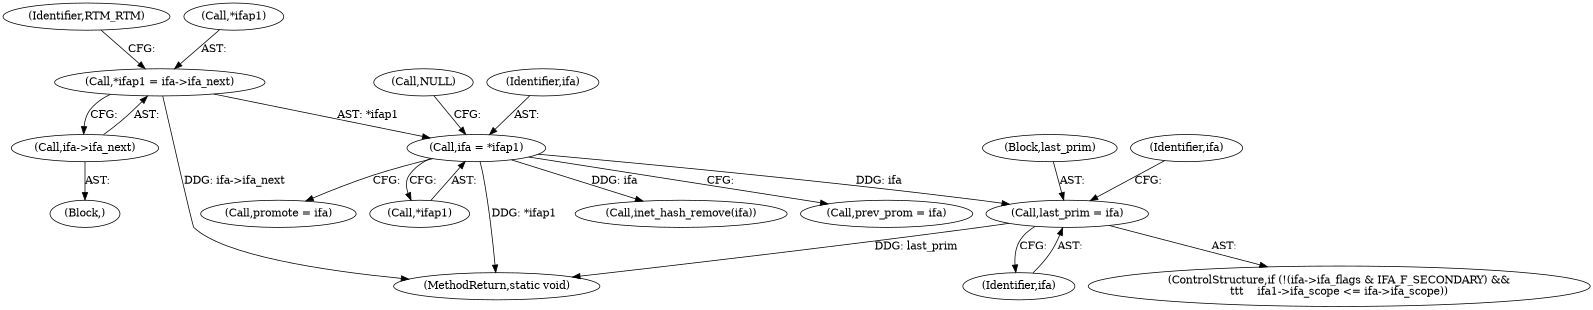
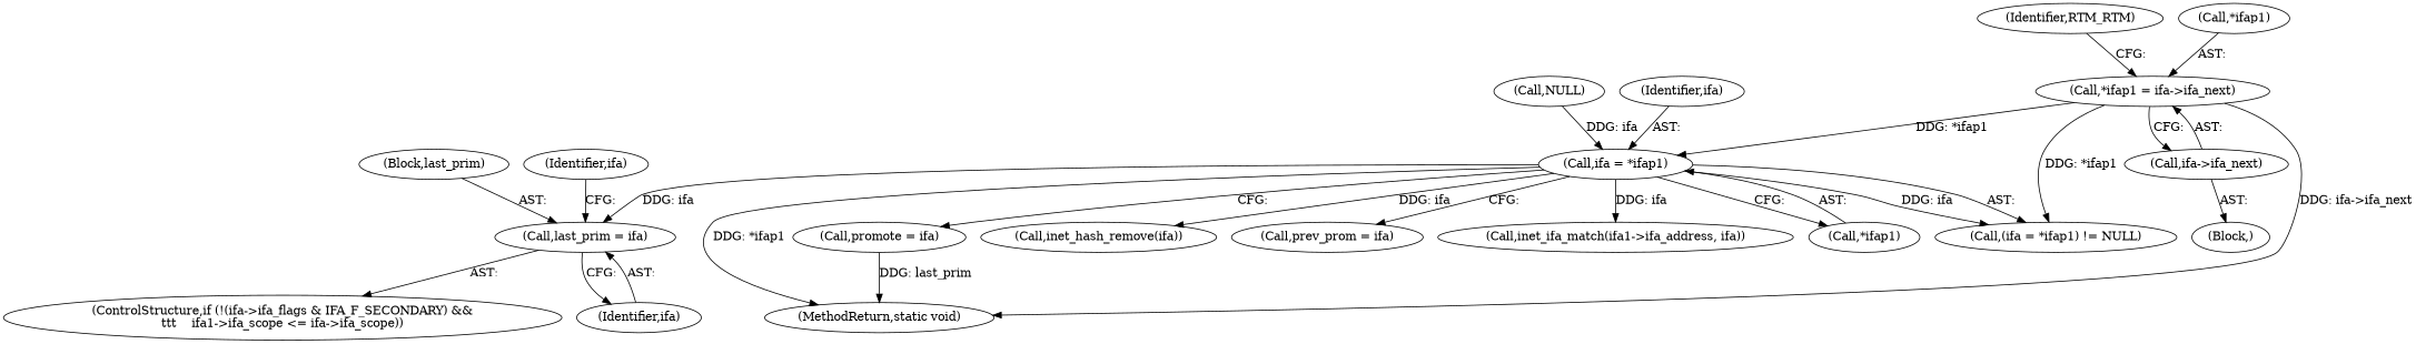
  digraph {
    n1 [label="(Call,last_prim = ifa)"]
    n2 [label="(ControlStructure,if (!(ifa->ifa_flags & IFA_F_SECONDARY) &&\n\t\t\t    ifa1->ifa_scope <= ifa->ifa_scope))"]
    n3 [label="(Identifier,ifa)"]
    n4 [label="(MethodReturn,static void)"]
    n5 [label="(Call,ifa = *ifap1)"]
    n6 [label="(Call,inet_hash_remove(ifa))"]
    n7 [label="(Call,prev_prom = ifa)"]
+   n8 [label="(Call,inet_ifa_match(ifa1->ifa_address, ifa))"]
    n9 [label="(Call,promote = ifa)"]
+   n10 [label="(Call,(ifa = *ifap1) != NULL)"]
    n11 [label="(Call,*ifap1)"]
    n12 [label="(Call,*ifap1 = ifa->ifa_next)"]
    n13 [label="(Call,ifa->ifa_next)"]
    n14 [label="(Block,)"]
    n15 [label="(Call,NULL)"]
    n16 [label="(Block,last_prim)"]
    n17 [label="(Identifier,ifa)"]
    n18 [label="(Identifier,RTM_RTM)"]
    n19 [label="(Identifier,ifa)"]
    n20 [label="(Call,*ifap1)"]
    n1 -> n2 [label="AST: "]
    n1 -> n3 [label="CFG: "]
-   n1 -> n4 [label="DDG: last_prim"]
+   n9 -> n4 [label="DDG: last_prim"]
    n3 -> n1 [label="AST: "]
    n5 -> n1 [label="DDG: ifa"]
    n5 -> n4 [label="DDG: *ifap1"]
    n5 -> n6 [label="DDG: ifa"]
    n5 -> n7 [label="CFG: "]
+   n5 -> n8 [label="DDG: ifa"]
    n5 -> n9 [label="CFG: "]
+   n5 -> n10 [label="AST: "]
+   n5 -> n10 [label="DDG: ifa"]
    n5 -> n11 [label="CFG: "]
    n11 -> n5 [label="AST: "]
    n12 -> n4 [label="DDG: ifa->ifa_next"]
-   n12 -> n5 [label="AST: *ifap1"]
+   n12 -> n5 [label="DDG: *ifap1"]
+   n12 -> n10 [label="DDG: *ifap1"]
    n12 -> n13 [label="CFG: "]
    n13 -> n12 [label="AST: "]
    n13 -> n14 [label="AST: "]
-   n15 -> n5 [label="CFG: "]
+   n15 -> n5 [label="DDG: ifa"]
    n16 -> n1 [label="AST: "]
    n17 -> n5 [label="AST: "]
    n18 -> n12 [label="CFG: "]
    n19 -> n1 [label="CFG: "]
    n20 -> n12 [label="AST: "]
  }
